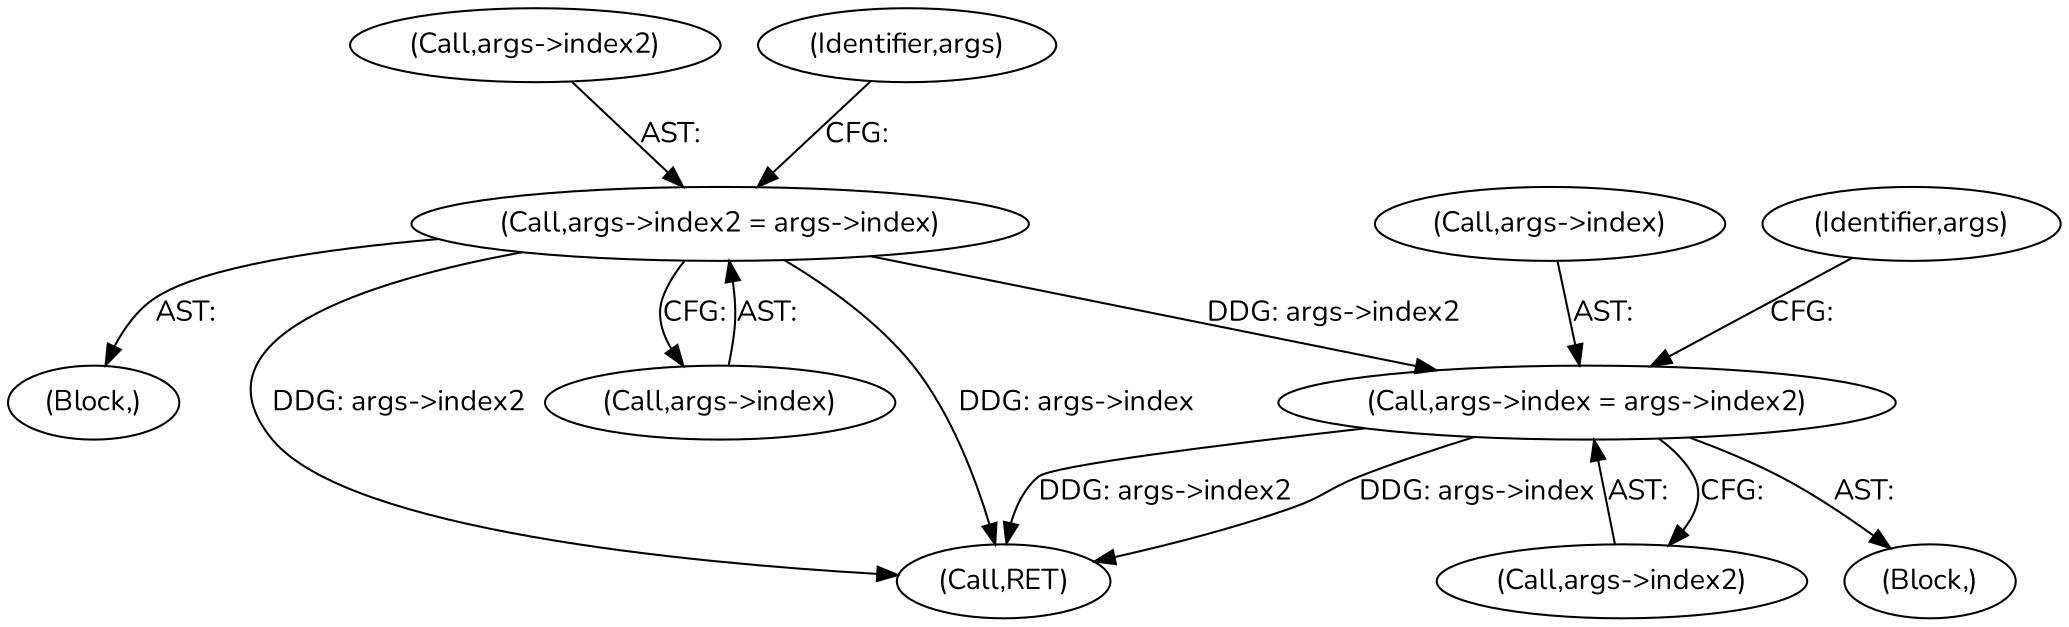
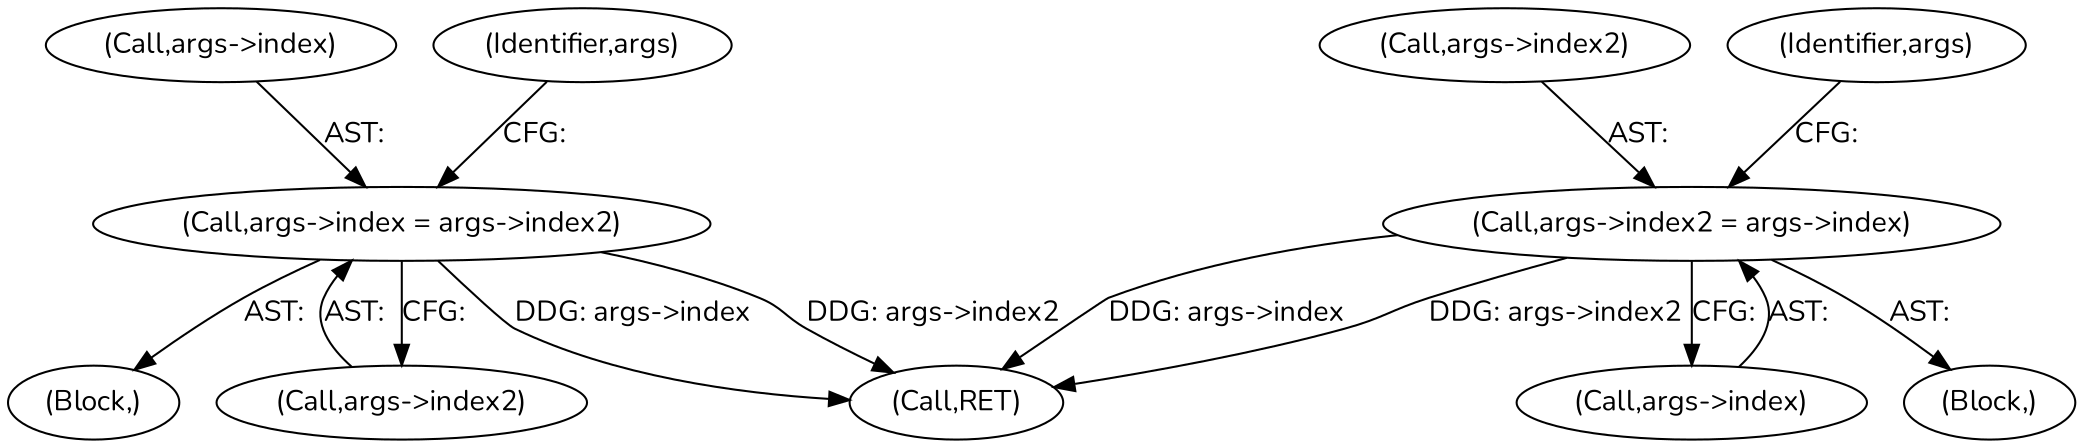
  digraph {
    fontname=Nunito
    node [fontname=Nunito]
    edge [fontname=Nunito]
    n1 [label="(Call,args->index = args->index2)"]
    n2 [label="(Call,RET)"]
    n3 [label="(Call,args->index2)"]
    n4 [label="(Block,)"]
    n5 [label="(Call,args->index2 = args->index)"]
    n6 [label="(Call,args->index)"]
    n7 [label="(Block,)"]
    n8 [label="(Call,args->index)"]
    n9 [label="(Identifier,args)"]
    n10 [label="(Call,args->index2)"]
    n11 [label="(Identifier,args)"]
    n1 -> n2 [label="DDG: args->index2"]
    n1 -> n2 [label="DDG: args->index"]
    n1 -> n3 [label="CFG: "]
    n1 -> n4 [label="AST: "]
    n3 -> n1 [label="AST: "]
-   n5 -> n1 [label="DDG: args->index2"]
    n5 -> n2 [label="DDG: args->index"]
    n5 -> n2 [label="DDG: args->index2"]
    n5 -> n6 [label="CFG: "]
    n5 -> n7 [label="AST: "]
    n6 -> n5 [label="AST: "]
    n8 -> n1 [label="AST: "]
    n9 -> n1 [label="CFG: "]
    n10 -> n5 [label="AST: "]
    n11 -> n5 [label="CFG: "]
  }
